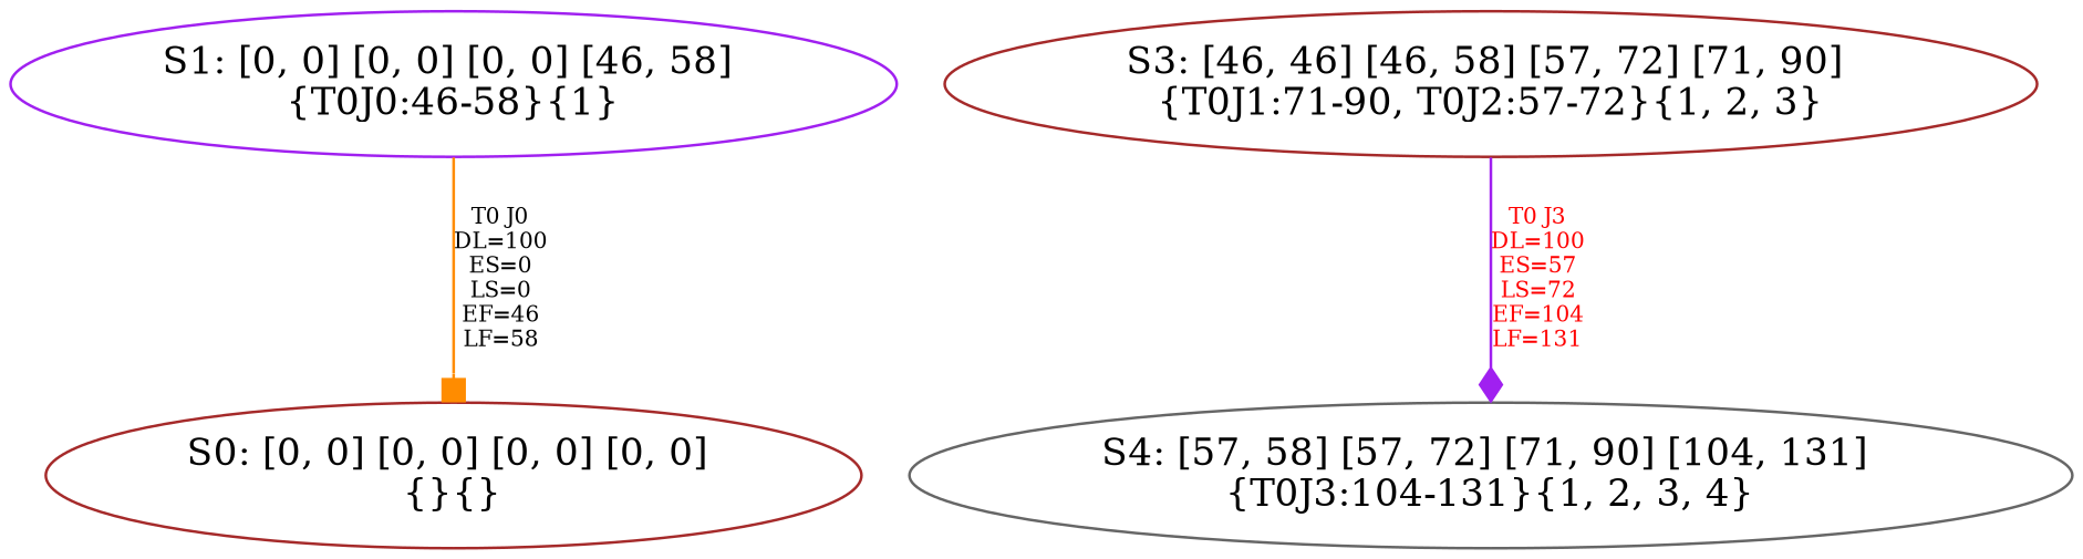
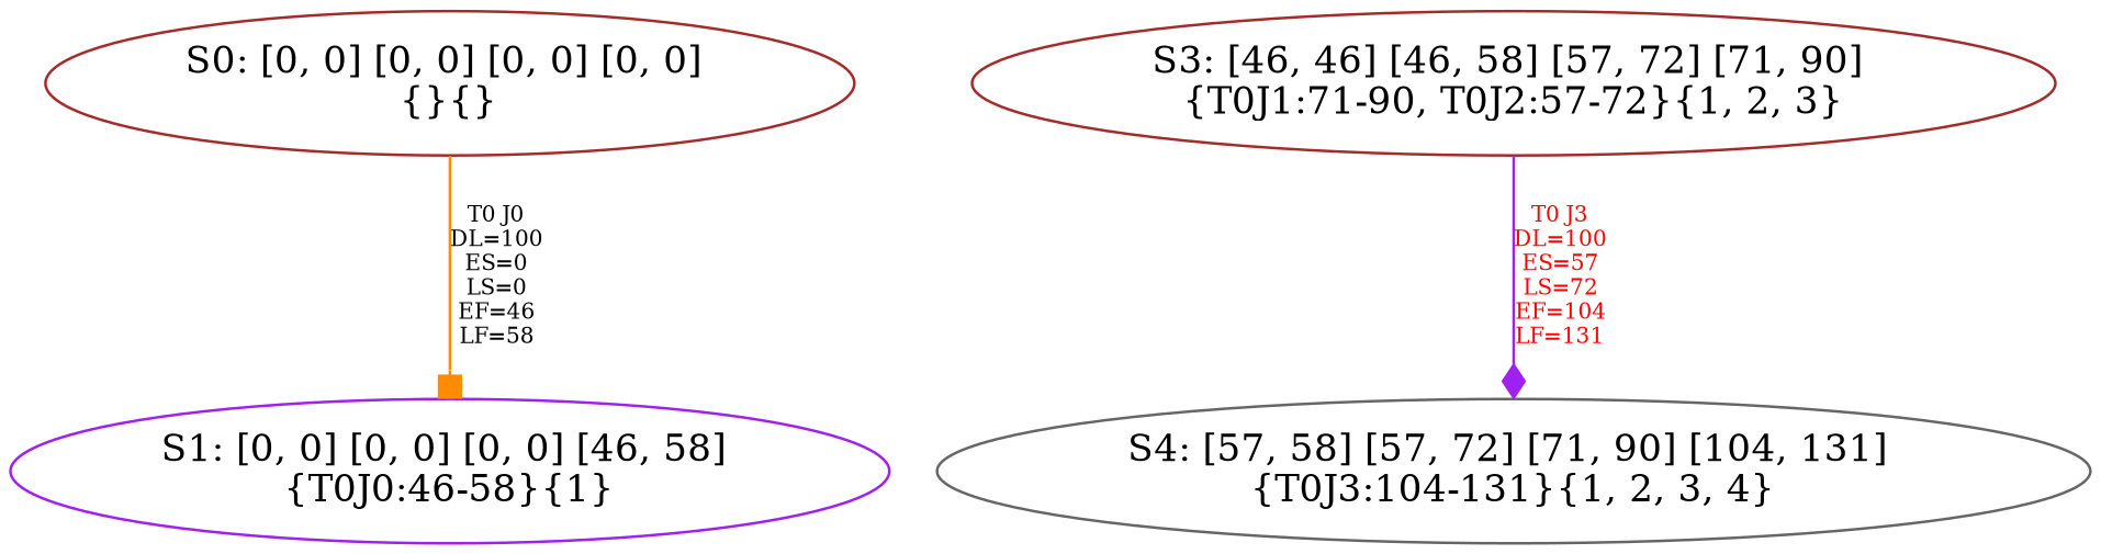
  digraph {
    node [color=brown]
    edge [fontsize=8]
    n1 [label="S0: [0, 0] [0, 0] [0, 0] [0, 0] \n{}{}"]
    n2 [color=purple label="S1: [0, 0] [0, 0] [0, 0] [46, 58] \n{T0J0:46-58}{1}"]
    n3 [label="S3: [46, 46] [46, 58] [57, 72] [71, 90] \n{T0J1:71-90, T0J2:57-72}{1, 2, 3}"]
    n4 [color=gray40 label="S4: [57, 58] [57, 72] [71, 90] [104, 131] \n{T0J3:104-131}{1, 2, 3, 4}"]
-   n2 -> n1 [arrowhead=box color=darkorange label="T0 J0\nDL=100\nES=0\nLS=0\nEF=46\nLF=58"]
+   n1 -> n2 [arrowhead=box color=darkorange label="T0 J0\nDL=100\nES=0\nLS=0\nEF=46\nLF=58"]
    n3 -> n4 [arrowhead=diamond color=purple fontcolor=Red label="T0 J3\nDL=100\nES=57\nLS=72\nEF=104\nLF=131"]
  }
